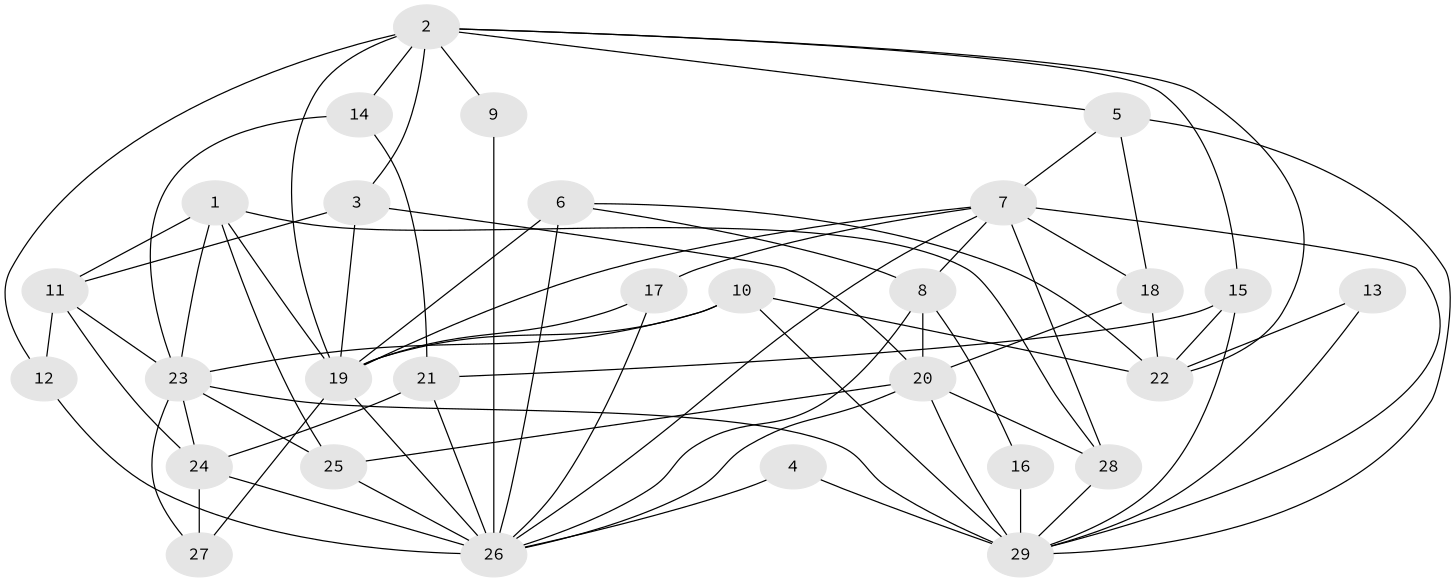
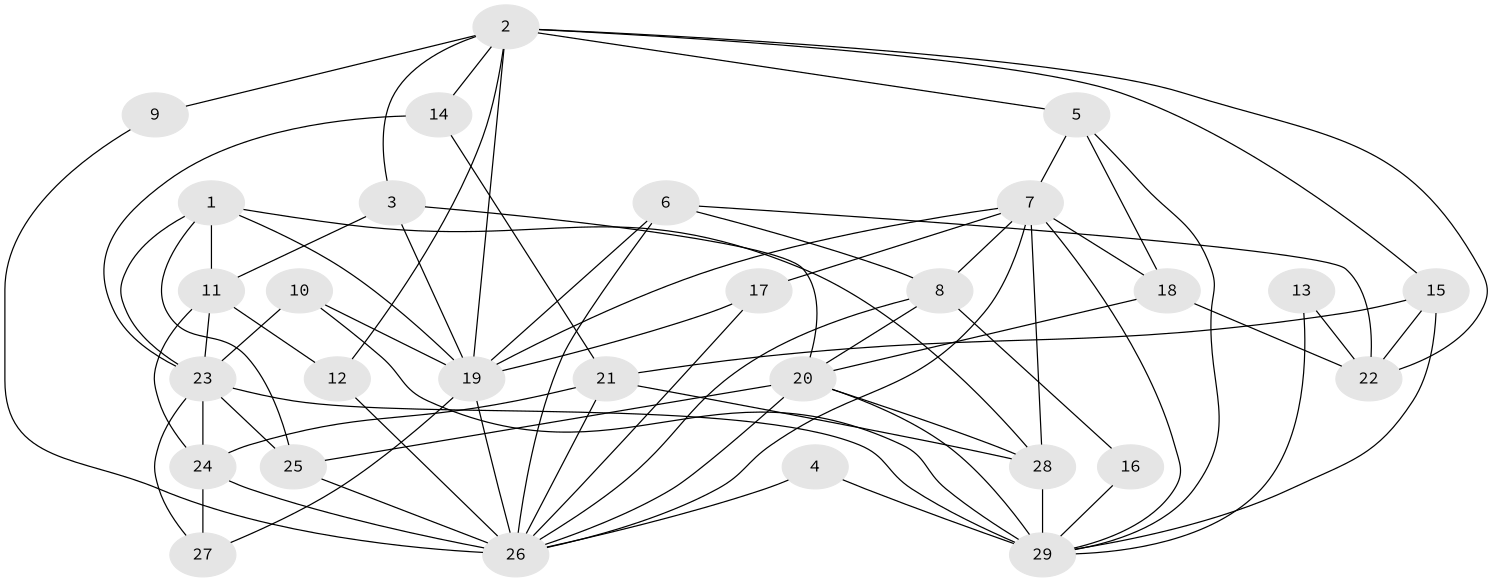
  graph {
    fontname="Source Code Pro"
    node [color=gray90 fontname="Source Code Pro" style=filled]
    edge [fontname="Source Code Pro" weight=1.0]
    1
    11
    19
    23
    25
    28
    12
    24
    26
    27
    29
    2
    3
    5
    9
    14
    15
    22
    20
    7
    18
    21
    4
    8
    17
    6
    16
    10
    13
    1 -- 11
    1 -- 19
    1 -- 23
    1 -- 25
    1 -- 28
    11 -- 23
    11 -- 12
    11 -- 24
    19 -- 26
    19 -- 27
    23 -- 25 [weight=2.0]
    23 -- 24 [weight=2.0]
    23 -- 27
    23 -- 29
    25 -- 26 [weight=2.0]
    28 -- 29
    12 -- 26
    24 -- 26
    24 -- 27
    2 -- 19
    2 -- 12
    2 -- 3
    2 -- 5
    2 -- 9
    2 -- 14 [weight=2.0]
    2 -- 15
    2 -- 22
    3 -- 11
    3 -- 19
    3 -- 20
    5 -- 29
    5 -- 7
    5 -- 18
    9 -- 26
    14 -- 23
    14 -- 21
    15 -- 29
    15 -- 22
    15 -- 21
    20 -- 25
    20 -- 28
    20 -- 26
    20 -- 29
    7 -- 19
    7 -- 28
    7 -- 26
    7 -- 29
    7 -- 18
    7 -- 8
    7 -- 17
    18 -- 22
    18 -- 20
+   21 -- 28
    21 -- 24
    21 -- 26 [weight=2.0]
    4 -- 26
    4 -- 29
    8 -- 26
    8 -- 20
    8 -- 16
    17 -- 19
    17 -- 26
    6 -- 19
    6 -- 26 [weight=2.0]
    6 -- 22
    6 -- 8
    16 -- 29
    10 -- 19
    10 -- 23
    10 -- 29 [weight=2.0]
-   10 -- 22
    13 -- 29
    13 -- 22
  }
